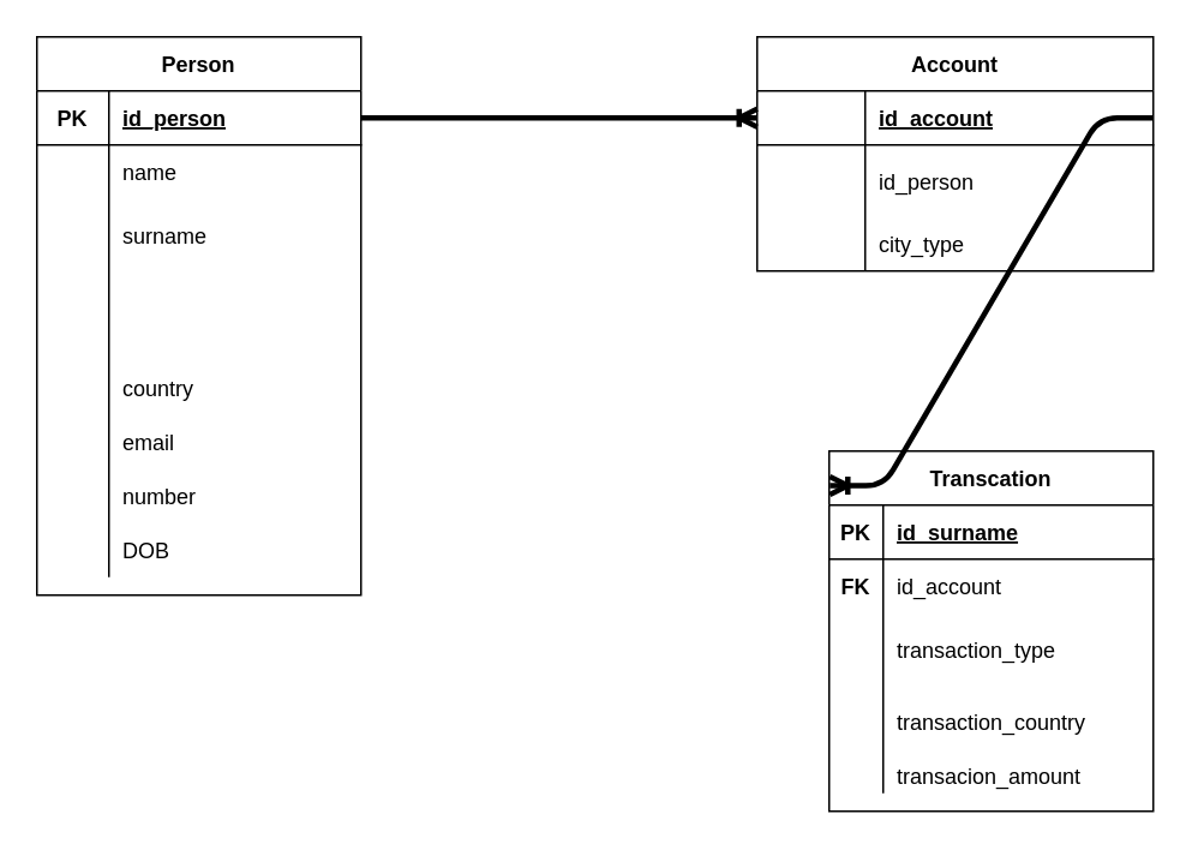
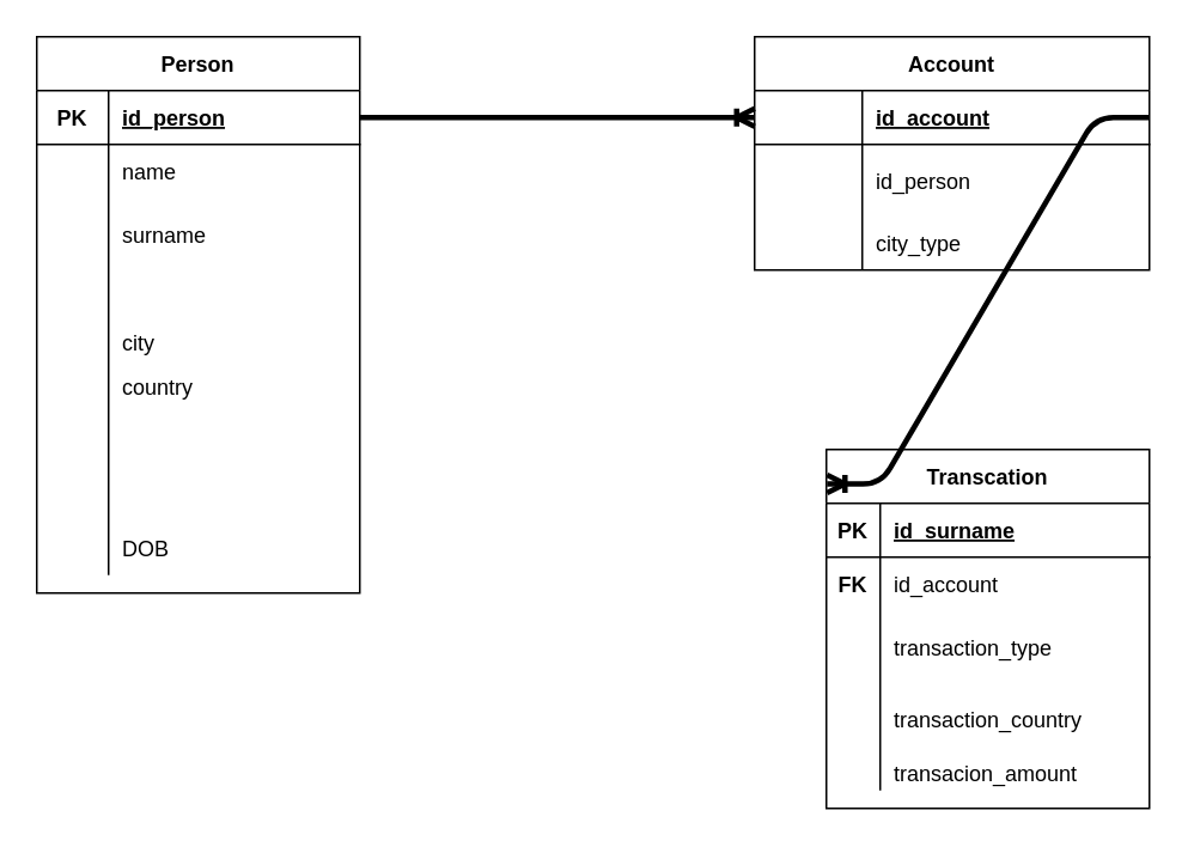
  <mxCell id="0" />
  <mxCell id="1" parent="0" />
  <mxCell id="2" value="Person" style="shape=table;startSize=30;container=1;collapsible=1;childLayout=tableLayout;fixedRows=1;rowLines=0;fontStyle=1;align=center;resizeLast=1;" parent="1" vertex="1"><mxGeometry x="20" y="20" width="180" height="310" as="geometry" /></mxCell>
  <mxCell id="3" value="" style="shape=partialRectangle;collapsible=0;dropTarget=0;pointerEvents=0;fillColor=none;top=0;left=0;bottom=1;right=0;points=[[0,0.5],[1,0.5]];portConstraint=eastwest;" parent="2" vertex="1"><mxGeometry y="30" width="180" height="30" as="geometry" /></mxCell>
  <mxCell id="4" value="PK" style="shape=partialRectangle;connectable=0;fillColor=none;top=0;left=0;bottom=0;right=0;fontStyle=1;overflow=hidden;" parent="3" vertex="1"><mxGeometry width="40" height="30" as="geometry" /></mxCell>
  <mxCell id="5" value="id_person" style="shape=partialRectangle;connectable=0;fillColor=none;top=0;left=0;bottom=0;right=0;align=left;spacingLeft=6;fontStyle=5;overflow=hidden;" parent="3" vertex="1"><mxGeometry x="40" width="140" height="30" as="geometry" /></mxCell>
  <mxCell id="6" value="" style="shape=partialRectangle;collapsible=0;dropTarget=0;pointerEvents=0;fillColor=none;top=0;left=0;bottom=0;right=0;points=[[0,0.5],[1,0.5]];portConstraint=eastwest;" parent="2" vertex="1"><mxGeometry y="60" width="180" height="30" as="geometry" /></mxCell>
  <mxCell id="7" value="" style="shape=partialRectangle;connectable=0;fillColor=none;top=0;left=0;bottom=0;right=0;editable=1;overflow=hidden;" parent="6" vertex="1"><mxGeometry width="40" height="30" as="geometry" /></mxCell>
  <mxCell id="8" value="name" style="shape=partialRectangle;connectable=0;fillColor=none;top=0;left=0;bottom=0;right=0;align=left;spacingLeft=6;overflow=hidden;" parent="6" vertex="1"><mxGeometry x="40" width="140" height="30" as="geometry" /></mxCell>
  <mxCell id="9" value="" style="shape=partialRectangle;collapsible=0;dropTarget=0;pointerEvents=0;fillColor=none;top=0;left=0;bottom=0;right=0;points=[[0,0.5],[1,0.5]];portConstraint=eastwest;" parent="2" vertex="1"><mxGeometry y="90" width="180" height="40" as="geometry" /></mxCell>
  <mxCell id="10" value="" style="shape=partialRectangle;connectable=0;fillColor=none;top=0;left=0;bottom=0;right=0;editable=1;overflow=hidden;" parent="9" vertex="1"><mxGeometry width="40" height="40" as="geometry" /></mxCell>
  <mxCell id="11" value="surname" style="shape=partialRectangle;connectable=0;fillColor=none;top=0;left=0;bottom=0;right=0;align=left;spacingLeft=6;overflow=hidden;" parent="9" vertex="1"><mxGeometry x="40" width="140" height="40" as="geometry" /></mxCell>
  <mxCell id="12" value="" style="shape=partialRectangle;collapsible=0;dropTarget=0;pointerEvents=0;fillColor=none;top=0;left=0;bottom=0;right=0;points=[[0,0.5],[1,0.5]];portConstraint=eastwest;" parent="2" vertex="1"><mxGeometry y="130" width="180" height="30" as="geometry" /></mxCell>
  <mxCell id="13" value="" style="shape=partialRectangle;connectable=0;fillColor=none;top=0;left=0;bottom=0;right=0;editable=1;overflow=hidden;" parent="12" vertex="1"><mxGeometry width="40" height="30" as="geometry" /></mxCell>
  <mxCell id="14" value="" style="shape=partialRectangle;collapsible=0;dropTarget=0;pointerEvents=0;fillColor=none;top=0;left=0;bottom=0;right=0;points=[[0,0.5],[1,0.5]];portConstraint=eastwest;" parent="2" vertex="1"><mxGeometry y="160" width="180" height="20" as="geometry" /></mxCell>
  <mxCell id="15" value="" style="shape=partialRectangle;connectable=0;fillColor=none;top=0;left=0;bottom=0;right=0;editable=1;overflow=hidden;" parent="14" vertex="1"><mxGeometry width="40" height="20" as="geometry" /></mxCell>
+ <mxCell id="16" value="city" style="shape=partialRectangle;connectable=0;fillColor=none;top=0;left=0;bottom=0;right=0;align=left;spacingLeft=6;overflow=hidden;" parent="14" vertex="1"><mxGeometry x="40" width="140" height="20" as="geometry" /></mxCell>
  <mxCell id="17" value="" style="shape=partialRectangle;collapsible=0;dropTarget=0;pointerEvents=0;fillColor=none;top=0;left=0;bottom=0;right=0;points=[[0,0.5],[1,0.5]];portConstraint=eastwest;" parent="2" vertex="1"><mxGeometry y="180" width="180" height="30" as="geometry" /></mxCell>
  <mxCell id="18" value="" style="shape=partialRectangle;connectable=0;fillColor=none;top=0;left=0;bottom=0;right=0;editable=1;overflow=hidden;" parent="17" vertex="1"><mxGeometry width="40" height="30" as="geometry" /></mxCell>
  <mxCell id="19" value="country" style="shape=partialRectangle;connectable=0;fillColor=none;top=0;left=0;bottom=0;right=0;align=left;spacingLeft=6;overflow=hidden;" parent="17" vertex="1"><mxGeometry x="40" width="140" height="30" as="geometry" /></mxCell>
  <mxCell id="20" value="" style="shape=partialRectangle;collapsible=0;dropTarget=0;pointerEvents=0;fillColor=none;top=0;left=0;bottom=0;right=0;points=[[0,0.5],[1,0.5]];portConstraint=eastwest;" parent="2" vertex="1"><mxGeometry y="210" width="180" height="30" as="geometry" /></mxCell>
  <mxCell id="21" value="" style="shape=partialRectangle;connectable=0;fillColor=none;top=0;left=0;bottom=0;right=0;editable=1;overflow=hidden;" parent="20" vertex="1"><mxGeometry width="40" height="30" as="geometry" /></mxCell>
- <mxCell id="22" value="email" style="shape=partialRectangle;connectable=0;fillColor=none;top=0;left=0;bottom=0;right=0;align=left;spacingLeft=6;overflow=hidden;" parent="20" vertex="1"><mxGeometry x="40" width="140" height="30" as="geometry" /></mxCell>
  <mxCell id="23" value="" style="shape=partialRectangle;collapsible=0;dropTarget=0;pointerEvents=0;fillColor=none;top=0;left=0;bottom=0;right=0;points=[[0,0.5],[1,0.5]];portConstraint=eastwest;" parent="2" vertex="1"><mxGeometry y="240" width="180" height="30" as="geometry" /></mxCell>
  <mxCell id="24" value="" style="shape=partialRectangle;connectable=0;fillColor=none;top=0;left=0;bottom=0;right=0;editable=1;overflow=hidden;" parent="23" vertex="1"><mxGeometry width="40" height="30" as="geometry" /></mxCell>
- <mxCell id="25" value="number" style="shape=partialRectangle;connectable=0;fillColor=none;top=0;left=0;bottom=0;right=0;align=left;spacingLeft=6;overflow=hidden;" parent="23" vertex="1"><mxGeometry x="40" width="140" height="30" as="geometry" /></mxCell>
  <mxCell id="26" value="" style="shape=partialRectangle;collapsible=0;dropTarget=0;pointerEvents=0;fillColor=none;top=0;left=0;bottom=0;right=0;points=[[0,0.5],[1,0.5]];portConstraint=eastwest;" parent="2" vertex="1"><mxGeometry y="270" width="180" height="30" as="geometry" /></mxCell>
  <mxCell id="27" value="" style="shape=partialRectangle;connectable=0;fillColor=none;top=0;left=0;bottom=0;right=0;editable=1;overflow=hidden;" parent="26" vertex="1"><mxGeometry width="40" height="30" as="geometry" /></mxCell>
  <mxCell id="28" value="DOB" style="shape=partialRectangle;connectable=0;fillColor=none;top=0;left=0;bottom=0;right=0;align=left;spacingLeft=6;overflow=hidden;" parent="26" vertex="1"><mxGeometry x="40" width="140" height="30" as="geometry" /></mxCell>
  <mxCell id="29" value="" style="edgeStyle=entityRelationEdgeStyle;fontSize=12;html=1;endArrow=ERoneToMany;exitX=1;exitY=0.5;exitDx=0;exitDy=0;entryX=0;entryY=0.5;entryDx=0;entryDy=0;strokeWidth=3;" parent="1" source="3" target="31" edge="1"><mxGeometry width="100" height="100" relative="1" as="geometry"><mxPoint x="180" y="250" as="sourcePoint" /><mxPoint x="280" y="150" as="targetPoint" /></mxGeometry></mxCell>
  <mxCell id="30" value="Account" style="shape=table;startSize=30;container=1;collapsible=1;childLayout=tableLayout;fixedRows=1;rowLines=0;fontStyle=1;align=center;resizeLast=1;" parent="1" vertex="1"><mxGeometry x="420" y="20" width="220" height="130" as="geometry" /></mxCell>
  <mxCell id="31" value="" style="shape=partialRectangle;collapsible=0;dropTarget=0;pointerEvents=0;fillColor=none;top=0;left=0;bottom=1;right=0;points=[[0,0.5],[1,0.5]];portConstraint=eastwest;" parent="30" vertex="1"><mxGeometry y="30" width="220" height="30" as="geometry" /></mxCell>
  <mxCell id="32" value="id_account" style="shape=partialRectangle;connectable=0;fillColor=none;top=0;left=0;bottom=0;right=0;align=left;spacingLeft=6;fontStyle=5;overflow=hidden;" parent="31" vertex="1"><mxGeometry x="60" width="160" height="30" as="geometry" /></mxCell>
  <mxCell id="33" value="" style="shape=partialRectangle;collapsible=0;dropTarget=0;pointerEvents=0;fillColor=none;top=0;left=0;bottom=0;right=0;points=[[0,0.5],[1,0.5]];portConstraint=eastwest;" parent="30" vertex="1"><mxGeometry y="60" width="220" height="40" as="geometry" /></mxCell>
  <mxCell id="34" value="" style="shape=partialRectangle;connectable=0;fillColor=none;top=0;left=0;bottom=0;right=0;editable=1;overflow=hidden;" parent="33" vertex="1"><mxGeometry width="60" height="40" as="geometry" /></mxCell>
  <mxCell id="35" value="id_person" style="shape=partialRectangle;connectable=0;fillColor=none;top=0;left=0;bottom=0;right=0;align=left;spacingLeft=6;overflow=hidden;" parent="33" vertex="1"><mxGeometry x="60" width="160" height="40" as="geometry" /></mxCell>
  <mxCell id="36" value="" style="shape=partialRectangle;collapsible=0;dropTarget=0;pointerEvents=0;fillColor=none;top=0;left=0;bottom=0;right=0;points=[[0,0.5],[1,0.5]];portConstraint=eastwest;" parent="30" vertex="1"><mxGeometry y="100" width="220" height="30" as="geometry" /></mxCell>
  <mxCell id="37" value="" style="shape=partialRectangle;connectable=0;fillColor=none;top=0;left=0;bottom=0;right=0;editable=1;overflow=hidden;" parent="36" vertex="1"><mxGeometry width="60" height="30" as="geometry" /></mxCell>
  <mxCell id="38" value="city_type" style="shape=partialRectangle;connectable=0;fillColor=none;top=0;left=0;bottom=0;right=0;align=left;spacingLeft=6;overflow=hidden;" parent="36" vertex="1"><mxGeometry x="60" width="160" height="30" as="geometry" /></mxCell>
  <mxCell id="39" value="Transcation" style="shape=table;startSize=30;container=1;collapsible=1;childLayout=tableLayout;fixedRows=1;rowLines=0;fontStyle=1;align=center;resizeLast=1;" parent="1" vertex="1"><mxGeometry x="460" y="250" width="180" height="200" as="geometry" /></mxCell>
  <mxCell id="40" value="" style="shape=partialRectangle;collapsible=0;dropTarget=0;pointerEvents=0;fillColor=none;top=0;left=0;bottom=1;right=0;points=[[0,0.5],[1,0.5]];portConstraint=eastwest;" parent="39" vertex="1"><mxGeometry y="30" width="180" height="30" as="geometry" /></mxCell>
  <mxCell id="41" value="PK" style="shape=partialRectangle;connectable=0;fillColor=none;top=0;left=0;bottom=0;right=0;fontStyle=1;overflow=hidden;" parent="40" vertex="1"><mxGeometry width="30" height="30" as="geometry" /></mxCell>
  <mxCell id="42" value="id_surname" style="shape=partialRectangle;connectable=0;fillColor=none;top=0;left=0;bottom=0;right=0;align=left;spacingLeft=6;fontStyle=5;overflow=hidden;" parent="40" vertex="1"><mxGeometry x="30" width="150" height="30" as="geometry" /></mxCell>
  <mxCell id="43" value="" style="shape=partialRectangle;collapsible=0;dropTarget=0;pointerEvents=0;fillColor=none;top=0;left=0;bottom=0;right=0;points=[[0,0.5],[1,0.5]];portConstraint=eastwest;" parent="39" vertex="1"><mxGeometry y="60" width="180" height="30" as="geometry" /></mxCell>
  <mxCell id="44" value="FK" style="shape=partialRectangle;connectable=0;fillColor=none;top=0;left=0;bottom=0;right=0;editable=1;overflow=hidden;fontStyle=1" parent="43" vertex="1"><mxGeometry width="30" height="30" as="geometry" /></mxCell>
  <mxCell id="45" value="id_account" style="shape=partialRectangle;connectable=0;fillColor=none;top=0;left=0;bottom=0;right=0;align=left;spacingLeft=6;overflow=hidden;" parent="43" vertex="1"><mxGeometry x="30" width="150" height="30" as="geometry" /></mxCell>
  <mxCell id="46" value="" style="shape=partialRectangle;collapsible=0;dropTarget=0;pointerEvents=0;fillColor=none;top=0;left=0;bottom=0;right=0;points=[[0,0.5],[1,0.5]];portConstraint=eastwest;" parent="39" vertex="1"><mxGeometry y="90" width="180" height="40" as="geometry" /></mxCell>
  <mxCell id="47" value="" style="shape=partialRectangle;connectable=0;fillColor=none;top=0;left=0;bottom=0;right=0;editable=1;overflow=hidden;" parent="46" vertex="1"><mxGeometry width="30" height="40" as="geometry" /></mxCell>
  <mxCell id="48" value="transaction_type" style="shape=partialRectangle;connectable=0;fillColor=none;top=0;left=0;bottom=0;right=0;align=left;spacingLeft=6;overflow=hidden;" parent="46" vertex="1"><mxGeometry x="30" width="150" height="40" as="geometry" /></mxCell>
  <mxCell id="49" value="" style="shape=partialRectangle;collapsible=0;dropTarget=0;pointerEvents=0;fillColor=none;top=0;left=0;bottom=0;right=0;points=[[0,0.5],[1,0.5]];portConstraint=eastwest;" parent="39" vertex="1"><mxGeometry y="130" width="180" height="40" as="geometry" /></mxCell>
  <mxCell id="50" value="" style="shape=partialRectangle;connectable=0;fillColor=none;top=0;left=0;bottom=0;right=0;editable=1;overflow=hidden;" parent="49" vertex="1"><mxGeometry width="30" height="40" as="geometry" /></mxCell>
  <mxCell id="51" value="transaction_country" style="shape=partialRectangle;connectable=0;fillColor=none;top=0;left=0;bottom=0;right=0;align=left;spacingLeft=6;overflow=hidden;" parent="49" vertex="1"><mxGeometry x="30" width="150" height="40" as="geometry" /></mxCell>
  <mxCell id="52" value="" style="shape=partialRectangle;collapsible=0;dropTarget=0;pointerEvents=0;fillColor=none;top=0;left=0;bottom=0;right=0;points=[[0,0.5],[1,0.5]];portConstraint=eastwest;" parent="39" vertex="1"><mxGeometry y="170" width="180" height="20" as="geometry" /></mxCell>
  <mxCell id="53" value="" style="shape=partialRectangle;connectable=0;fillColor=none;top=0;left=0;bottom=0;right=0;editable=1;overflow=hidden;" parent="52" vertex="1"><mxGeometry width="30" height="20" as="geometry" /></mxCell>
  <mxCell id="54" value="transacion_amount" style="shape=partialRectangle;connectable=0;fillColor=none;top=0;left=0;bottom=0;right=0;align=left;spacingLeft=6;overflow=hidden;" parent="52" vertex="1"><mxGeometry x="30" width="150" height="20" as="geometry" /></mxCell>
  <mxCell id="55" value="" style="edgeStyle=entityRelationEdgeStyle;fontSize=12;html=1;endArrow=ERoneToMany;strokeWidth=3;entryX=0.002;entryY=0.096;entryDx=0;entryDy=0;entryPerimeter=0;exitX=1;exitY=0.5;exitDx=0;exitDy=0;" parent="1" source="31" target="39" edge="1"><mxGeometry width="100" height="100" relative="1" as="geometry"><mxPoint x="310" y="273" as="sourcePoint" /><mxPoint x="730" y="140" as="targetPoint" /></mxGeometry></mxCell>
